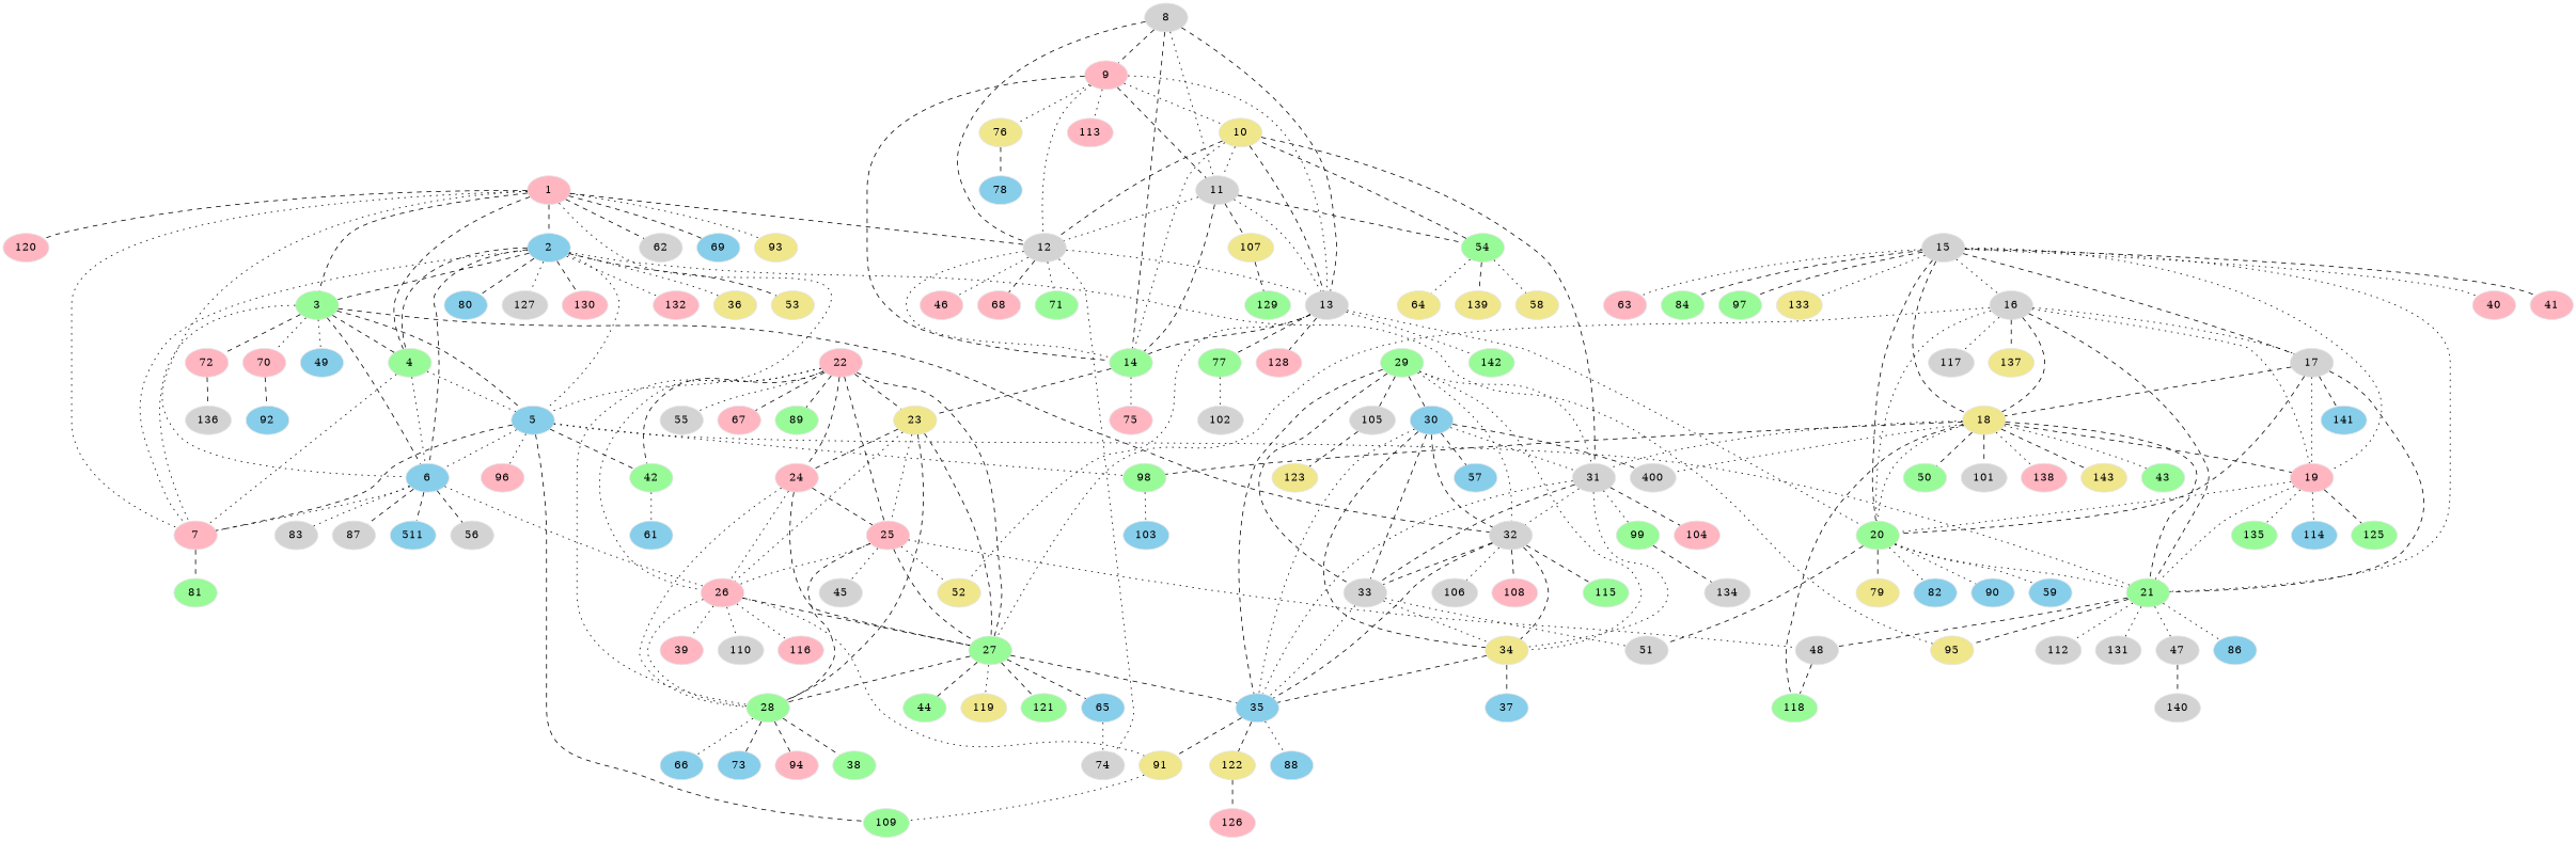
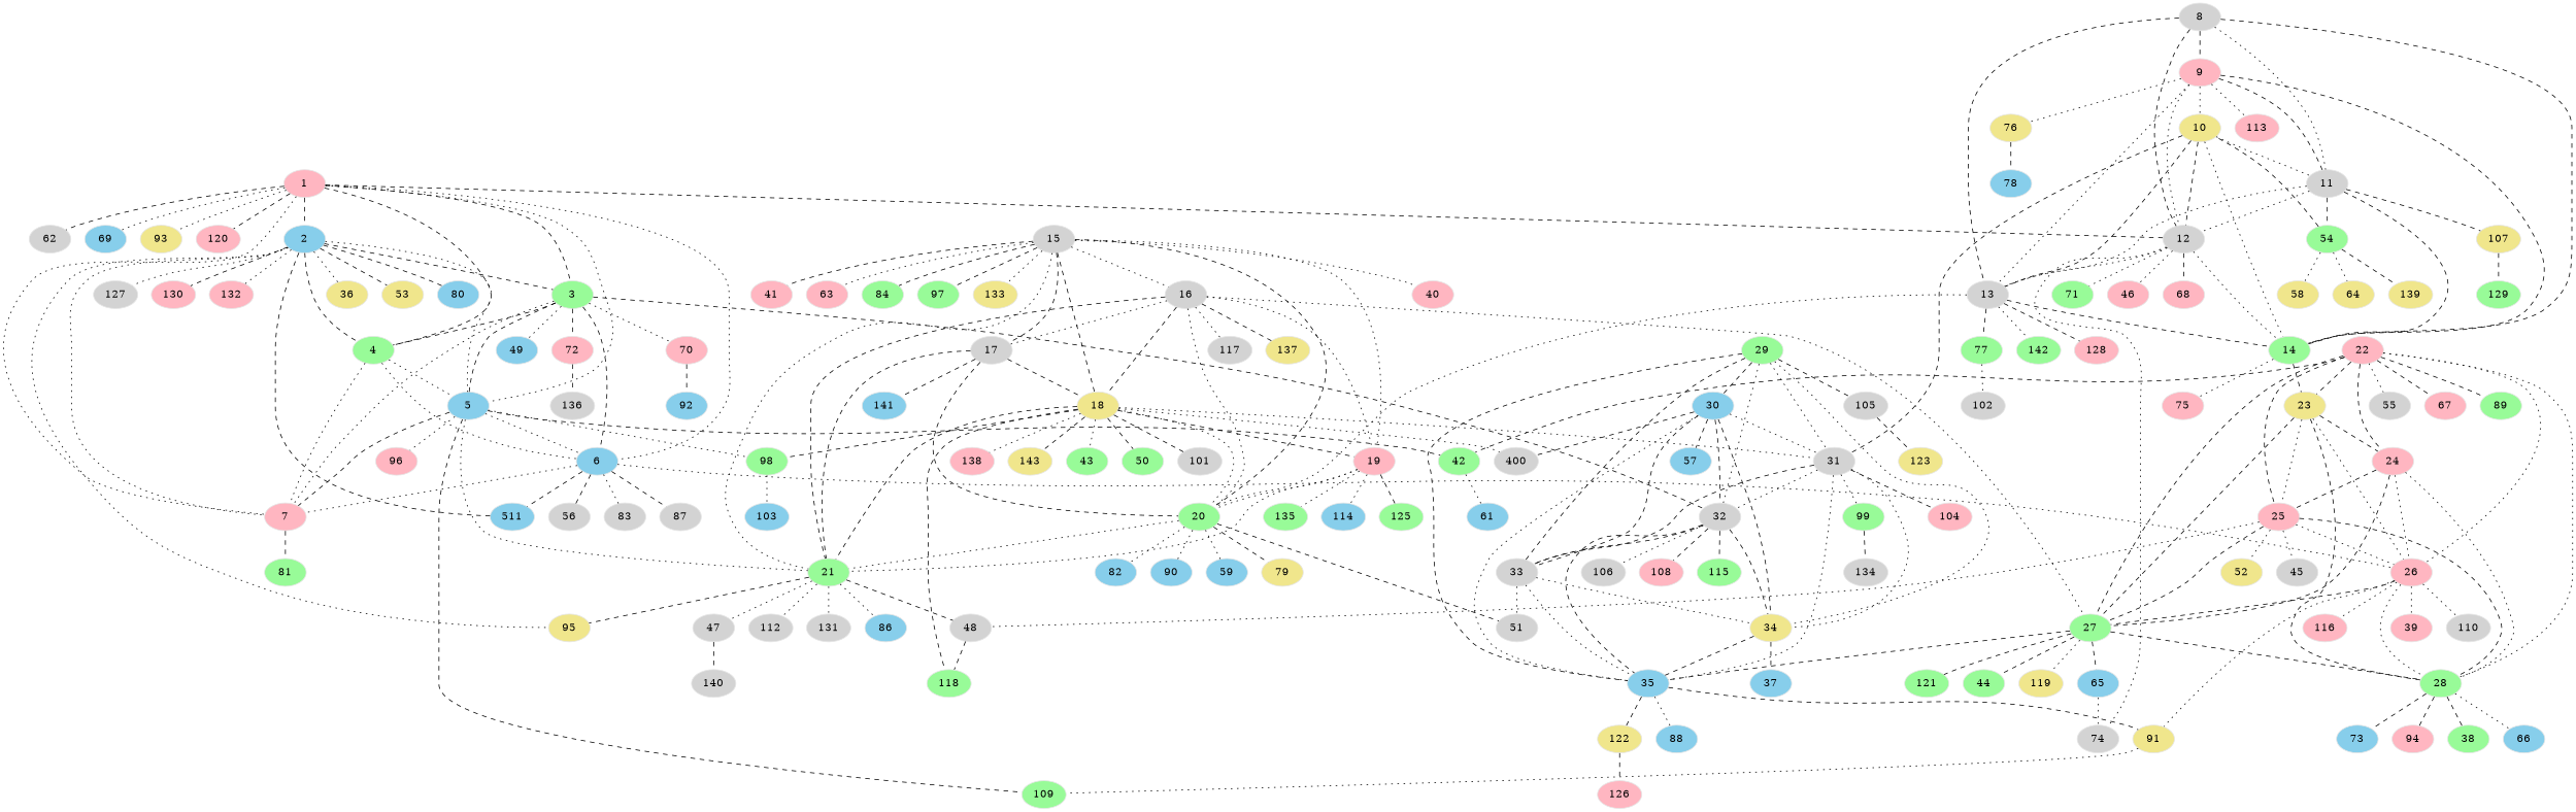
  graph {
    node [color=gray90 fillcolor=lightgrey style=filled]
    edge [style=dashed]
    1 [fillcolor=lightpink]
    2 [fillcolor=skyblue]
    3 [fillcolor=palegreen]
    4 [fillcolor=palegreen]
    5 [fillcolor=skyblue]
    6 [fillcolor=skyblue]
    7 [fillcolor=lightpink]
    12
    62
    69 [fillcolor=skyblue]
    93 [fillcolor=khaki]
    120 [fillcolor=lightpink]
    36 [fillcolor=khaki]
    53 [fillcolor=khaki]
    80 [fillcolor=skyblue]
    95 [fillcolor=khaki]
    127
    130 [fillcolor=lightpink]
    132 [fillcolor=lightpink]
    32
    49 [fillcolor=skyblue]
    70 [fillcolor=lightpink]
    72 [fillcolor=lightpink]
    21 [fillcolor=palegreen]
    42 [fillcolor=palegreen]
    96 [fillcolor=lightpink]
    98 [fillcolor=palegreen]
    109 [fillcolor=palegreen]
    26 [fillcolor=lightpink]
    56
    83
    87
    n33 [fillcolor=skyblue label=511]
    81 [fillcolor=palegreen]
    13
    14 [fillcolor=palegreen]
    46 [fillcolor=lightpink]
    68 [fillcolor=lightpink]
    71 [fillcolor=palegreen]
    74
    35 [fillcolor=skyblue]
    33
    34 [fillcolor=khaki]
    106
    108 [fillcolor=lightpink]
    115 [fillcolor=palegreen]
    92 [fillcolor=skyblue]
    136
    47
    48
    86 [fillcolor=skyblue]
    112
    131
    61 [fillcolor=skyblue]
    103 [fillcolor=skyblue]
    27 [fillcolor=palegreen]
    28 [fillcolor=palegreen]
    39 [fillcolor=lightpink]
    91 [fillcolor=khaki]
    110
    116 [fillcolor=lightpink]
    8
    9 [fillcolor=lightpink]
    11
    10 [fillcolor=khaki]
    76 [fillcolor=khaki]
    113 [fillcolor=lightpink]
    31
    54 [fillcolor=palegreen]
    107 [fillcolor=khaki]
    20 [fillcolor=palegreen]
    52 [fillcolor=khaki]
    77 [fillcolor=palegreen]
    128 [fillcolor=lightpink]
    142 [fillcolor=palegreen]
    23 [fillcolor=khaki]
    75 [fillcolor=lightpink]
    78 [fillcolor=skyblue]
    99 [fillcolor=palegreen]
    104 [fillcolor=lightpink]
    58 [fillcolor=khaki]
    64 [fillcolor=khaki]
    139 [fillcolor=khaki]
    129 [fillcolor=palegreen]
    51
    59 [fillcolor=skyblue]
    79 [fillcolor=khaki]
    82 [fillcolor=skyblue]
    90 [fillcolor=skyblue]
    102
    24 [fillcolor=lightpink]
    25 [fillcolor=lightpink]
    15
    16
    17
    18 [fillcolor=khaki]
    19 [fillcolor=lightpink]
    40 [fillcolor=lightpink]
    41 [fillcolor=lightpink]
    63 [fillcolor=lightpink]
    84 [fillcolor=palegreen]
    97 [fillcolor=palegreen]
    133 [fillcolor=khaki]
    117
    137 [fillcolor=khaki]
    141 [fillcolor=skyblue]
    43 [fillcolor=palegreen]
    50 [fillcolor=palegreen]
    n109 [label=400]
    101
    118 [fillcolor=palegreen]
    138 [fillcolor=lightpink]
    143 [fillcolor=khaki]
    114 [fillcolor=skyblue]
    125 [fillcolor=palegreen]
    135 [fillcolor=palegreen]
    44 [fillcolor=palegreen]
    65 [fillcolor=skyblue]
    119 [fillcolor=khaki]
    121 [fillcolor=palegreen]
    140
    22 [fillcolor=lightpink]
    55
    67 [fillcolor=lightpink]
    89 [fillcolor=palegreen]
    45
    38 [fillcolor=palegreen]
    66 [fillcolor=skyblue]
    73 [fillcolor=skyblue]
    94 [fillcolor=lightpink]
    88 [fillcolor=skyblue]
    122 [fillcolor=khaki]
    29 [fillcolor=palegreen]
    30 [fillcolor=skyblue]
    105
    57 [fillcolor=skyblue]
    37 [fillcolor=skyblue]
    123 [fillcolor=khaki]
    134
    126 [fillcolor=lightpink]
    1 -- 2
    1 -- 3
    1 -- 4
    1 -- 5 [style=dotted]
    1 -- 6 [style=dotted]
    1 -- 7 [style=dotted]
    1 -- 12
    1 -- 62
-   1 -- 69
+   1 -- 69 [style=dotted]
    1 -- 93 [style=dotted]
    1 -- 120
    2 -- 3
    2 -- 4
    2 -- 5 [style=dotted]
-   2 -- 6
+   2 -- n33
    2 -- 7 [style=dotted]
    2 -- 36 [style=dotted]
    2 -- 53
    2 -- 80
    2 -- 95 [style=dotted]
    2 -- 127 [style=dotted]
    2 -- 130
    2 -- 132 [style=dotted]
    3 -- 4
    3 -- 5
    3 -- 6
    3 -- 7 [style=dotted]
    3 -- 32
    3 -- 49 [style=dotted]
    3 -- 70 [style=dotted]
    3 -- 72
    4 -- 5 [style=dotted]
    4 -- 6 [style=dotted]
    4 -- 7 [style=dotted]
    5 -- 6 [style=dotted]
    5 -- 7
    5 -- 21 [style=dotted]
    5 -- 42
    5 -- 96 [style=dotted]
    5 -- 98 [style=dotted]
    5 -- 109
    6 -- 7 [style=dotted]
    6 -- 26 [style=dotted]
    6 -- 56
    6 -- 83 [style=dotted]
    6 -- 87
    6 -- n33
    7 -- 81
    12 -- 13 [style=dotted]
    12 -- 14 [style=dotted]
    12 -- 46 [style=dotted]
    12 -- 68
    12 -- 71 [style=dotted]
    12 -- 74 [style=dotted]
    32 -- 35
    32 -- 33
    32 -- 34
    32 -- 106 [style=dotted]
    32 -- 108
    32 -- 115
    70 -- 92
    72 -- 136
    21 -- 95
    21 -- 47 [style=dotted]
    21 -- 48
    21 -- 86 [style=dotted]
    21 -- 112 [style=dotted]
    21 -- 131 [style=dotted]
    42 -- 61 [style=dotted]
    98 -- 103 [style=dotted]
    26 -- 27
    26 -- 28 [style=dotted]
    26 -- 39 [style=dotted]
    26 -- 91 [style=dotted]
    26 -- 110 [style=dotted]
    26 -- 116 [style=dotted]
    13 -- 14
    13 -- 20 [style=dotted]
-   13 -- 52 [style=dotted]
    13 -- 77
    13 -- 128
    13 -- 142 [style=dotted]
    14 -- 23
    14 -- 75 [style=dotted]
    35 -- 91
    35 -- 88 [style=dotted]
    35 -- 122
    33 -- 35 [style=dotted]
    33 -- 34 [style=dotted]
    33 -- 51 [style=dotted]
    34 -- 35
    34 -- 37
    47 -- 140
    48 -- 118
    27 -- 35
    27 -- 28
    27 -- 44
    27 -- 65
    27 -- 119 [style=dotted]
    27 -- 121
    28 -- 38
    28 -- 66 [style=dotted]
    28 -- 73
    28 -- 94
    91 -- 109 [style=dotted]
    8 -- 12
    8 -- 13
    8 -- 14
    8 -- 9
    8 -- 11 [style=dotted]
    9 -- 12 [style=dotted]
    9 -- 13 [style=dotted]
    9 -- 14
    9 -- 11
    9 -- 10 [style=dotted]
    9 -- 76 [style=dotted]
    9 -- 113 [style=dotted]
    11 -- 12 [style=dotted]
    11 -- 13 [style=dotted]
    11 -- 14
    11 -- 54
    11 -- 107
    10 -- 12
    10 -- 13
    10 -- 14 [style=dotted]
    10 -- 11 [style=dotted]
    10 -- 31
    76 -- 78
    31 -- 32 [style=dotted]
    31 -- 35 [style=dotted]
    31 -- 33
    31 -- 34 [style=dotted]
    31 -- 99 [style=dotted]
    31 -- 104
    54 -- 10
    54 -- 58 [style=dotted]
    54 -- 64 [style=dotted]
    54 -- 139
    107 -- 129
    20 -- 21 [style=dotted]
    20 -- 51
    20 -- 59 [style=dotted]
    20 -- 79
    20 -- 82 [style=dotted]
    20 -- 90 [style=dotted]
    77 -- 102 [style=dotted]
    23 -- 26 [style=dotted]
    23 -- 27
    23 -- 28
    23 -- 24
    23 -- 25 [style=dotted]
    99 -- 134
    24 -- 26 [style=dotted]
    24 -- 27
    24 -- 28 [style=dotted]
    24 -- 25
    25 -- 26 [style=dotted]
    25 -- 48 [style=dotted]
    25 -- 27
    25 -- 28
    25 -- 52 [style=dotted]
    25 -- 45 [style=dotted]
    15 -- 21 [style=dotted]
    15 -- 20
    15 -- 16 [style=dotted]
    15 -- 17
    15 -- 18
    15 -- 19 [style=dotted]
    15 -- 40 [style=dotted]
    15 -- 41
    15 -- 63 [style=dotted]
    15 -- 84
    15 -- 97
    15 -- 133 [style=dotted]
    16 -- 21
    16 -- 27 [style=dotted]
    16 -- 20 [style=dotted]
    16 -- 17 [style=dotted]
    16 -- 18
    16 -- 19 [style=dotted]
    16 -- 117 [style=dotted]
    16 -- 137
    17 -- 21
    17 -- 20
    17 -- 18
-   17 -- 19 [style=dotted]
    17 -- 141
    18 -- 21
    18 -- 98
    18 -- 31 [style=dotted]
    18 -- 20 [style=dotted]
    18 -- 19
    18 -- 43 [style=dotted]
    18 -- 50
    18 -- n109 [style=dotted]
    18 -- 101
    18 -- 118
    18 -- 138 [style=dotted]
    18 -- 143
    19 -- 21 [style=dotted]
    19 -- 20 [style=dotted]
    19 -- 114 [style=dotted]
    19 -- 125
    19 -- 135 [style=dotted]
    65 -- 74 [style=dotted]
    22 -- 42
    22 -- 26 [style=dotted]
    22 -- 27
    22 -- 28 [style=dotted]
    22 -- 23
    22 -- 24
    22 -- 25
    22 -- 55 [style=dotted]
    22 -- 67
    22 -- 89
    122 -- 126
    29 -- 32 [style=dotted]
    29 -- 35
    29 -- 33
    29 -- 34 [style=dotted]
    29 -- 31 [style=dotted]
    29 -- 30
    29 -- 105
    30 -- 32
    30 -- 35 [style=dotted]
    30 -- 33
    30 -- 34
    30 -- 31 [style=dotted]
    30 -- n109
    30 -- 57
    105 -- 123
  }
